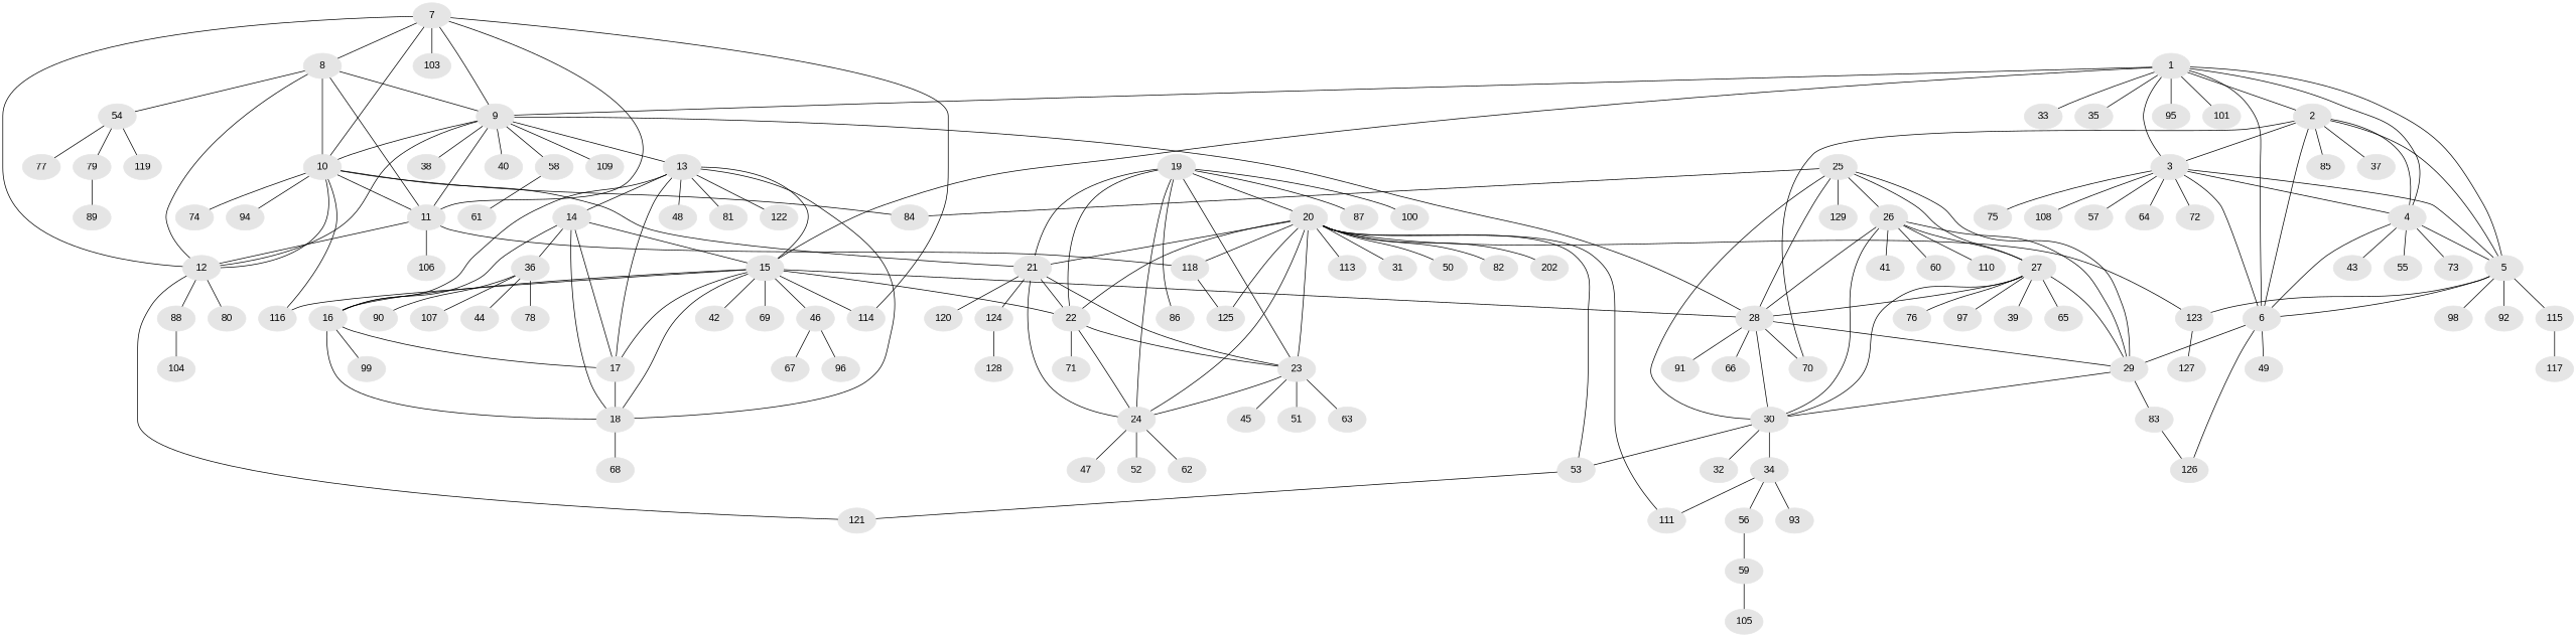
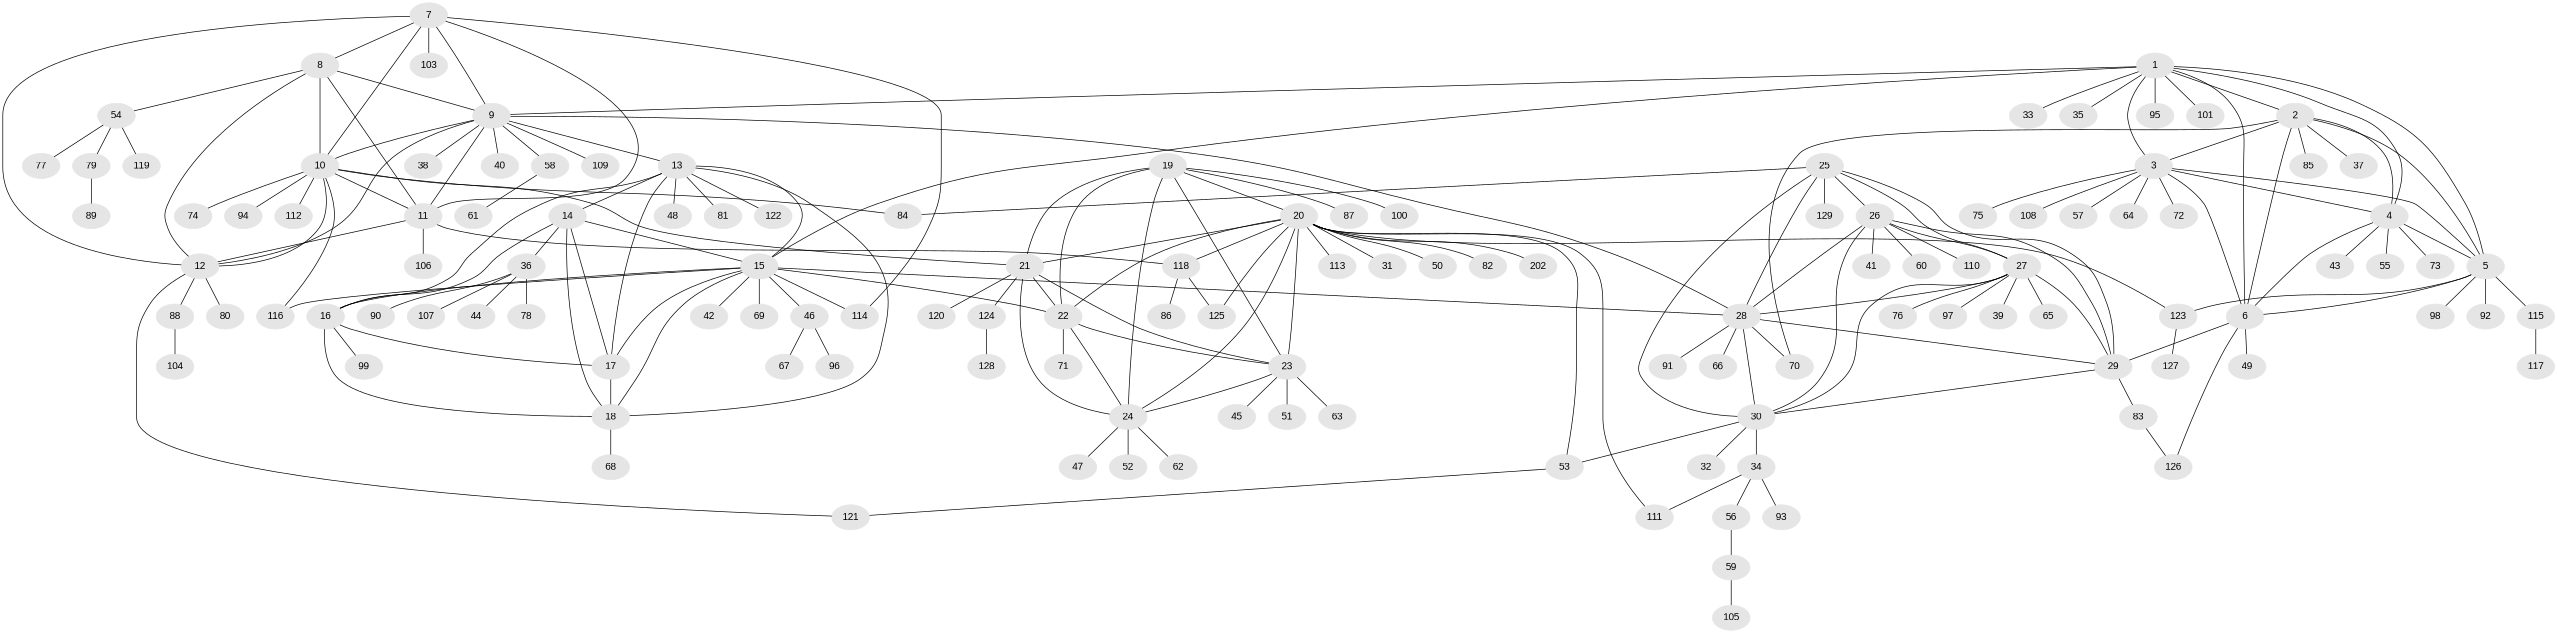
  graph {
    fontname="Liberation Sans"
    node [color=gray90 fontname="Liberation Sans" style=filled]
    edge [fontname="Liberation Sans"]
    1
    2
    3
    4
    5
    6
    9
    15
    33
    35
    95
    101
    37
    70
    85
    57
    64
    72
    75
    108
    43
    55
    73
    92
    98
    115
    123
    29
    49
    126
    10
    11
    12
    13
    28
    38
    40
    58
    109
    114
    116
    16
    17
    18
    22
    42
    46
    69
    20
    21
    118
    23
    24
    31
    50
    53
    82
    n58 [label=202]
    111
    113
    125
    117
    127
    30
    83
    7
    8
    103
    54
    74
    84
    94
+   112
    106
    80
    88
    121
    77
    79
    119
    14
    48
    81
    122
    66
    91
    61
    120
    124
    104
    36
    99
    68
    44
    78
    90
    107
    71
    67
    96
    19
    86
    87
    100
    45
    51
    63
    47
    52
    62
    32
    34
    128
    25
    26
    27
    129
    41
    60
    110
    39
    65
    76
    97
    56
    93
    59
    89
    105
    1 -- 2
    1 -- 3
    1 -- 4
    1 -- 5
    1 -- 6
    1 -- 9
    1 -- 15
    1 -- 33
    1 -- 35
    1 -- 95
    1 -- 101
    2 -- 3
    2 -- 4
    2 -- 5
    2 -- 6
    2 -- 37
    2 -- 70
    2 -- 85
    3 -- 4
    3 -- 5
    3 -- 6
    3 -- 57
    3 -- 64
    3 -- 72
    3 -- 75
    3 -- 108
    4 -- 5
    4 -- 6
    4 -- 43
    4 -- 55
    4 -- 73
    5 -- 6
    5 -- 92
    5 -- 98
    5 -- 115
    5 -- 123
    6 -- 29
    6 -- 49
    6 -- 126
    9 -- 10
    9 -- 11
    9 -- 12
    9 -- 13
    9 -- 28
    9 -- 38
    9 -- 40
    9 -- 58
    9 -- 109
    15 -- 28
    15 -- 114
    15 -- 116
    15 -- 16
    15 -- 17
    15 -- 18
    15 -- 22
    15 -- 42
    15 -- 46
    15 -- 69
    115 -- 117
    123 -- 127
    29 -- 30
    29 -- 83
    10 -- 11
    10 -- 12
    10 -- 116
    10 -- 21
    10 -- 74
    10 -- 84
    10 -- 94
+   10 -- 112
    11 -- 12
    11 -- 118
    11 -- 106
    12 -- 80
    12 -- 88
    12 -- 121
    13 -- 15
    13 -- 16
    13 -- 17
    13 -- 18
    13 -- 14
    13 -- 48
    13 -- 81
    13 -- 122
    28 -- 70
    28 -- 29
    28 -- 30
    28 -- 66
    28 -- 91
    58 -- 61
    16 -- 17
    16 -- 18
    16 -- 99
    17 -- 18
    18 -- 68
    22 -- 23
    22 -- 24
    22 -- 71
    46 -- 67
    46 -- 96
    20 -- 123
    20 -- 22
    20 -- 21
    20 -- 118
    20 -- 23
    20 -- 24
    20 -- 31
    20 -- 50
    20 -- 53
    20 -- 82
    20 -- n58
    20 -- 111
    20 -- 113
    20 -- 125
    21 -- 22
    21 -- 23
    21 -- 24
    21 -- 120
    21 -- 124
    118 -- 125
    23 -- 24
    23 -- 45
    23 -- 51
    23 -- 63
    24 -- 47
    24 -- 52
    24 -- 62
    53 -- 121
    30 -- 53
    30 -- 32
    30 -- 34
    83 -- 126
    7 -- 9
    7 -- 10
    7 -- 11
    7 -- 12
    7 -- 114
    7 -- 8
    7 -- 103
    8 -- 9
    8 -- 10
    8 -- 11
    8 -- 12
    8 -- 54
    54 -- 77
    54 -- 79
    54 -- 119
    88 -- 104
    79 -- 89
    14 -- 15
    14 -- 16
    14 -- 17
    14 -- 18
    14 -- 36
    124 -- 128
    36 -- 44
    36 -- 78
    36 -- 90
    36 -- 107
    19 -- 22
    19 -- 20
    19 -- 21
    19 -- 23
    19 -- 24
-   19 -- 86
+   118 -- 86
    19 -- 87
    19 -- 100
    34 -- 111
    34 -- 56
    34 -- 93
    25 -- 29
    25 -- 28
    25 -- 30
    25 -- 84
    25 -- 26
    25 -- 27
    25 -- 129
    26 -- 29
    26 -- 28
    26 -- 30
    26 -- 27
    26 -- 41
    26 -- 60
    26 -- 110
    27 -- 29
    27 -- 28
    27 -- 30
    27 -- 39
    27 -- 65
    27 -- 76
    27 -- 97
    56 -- 59
    59 -- 105
  }
